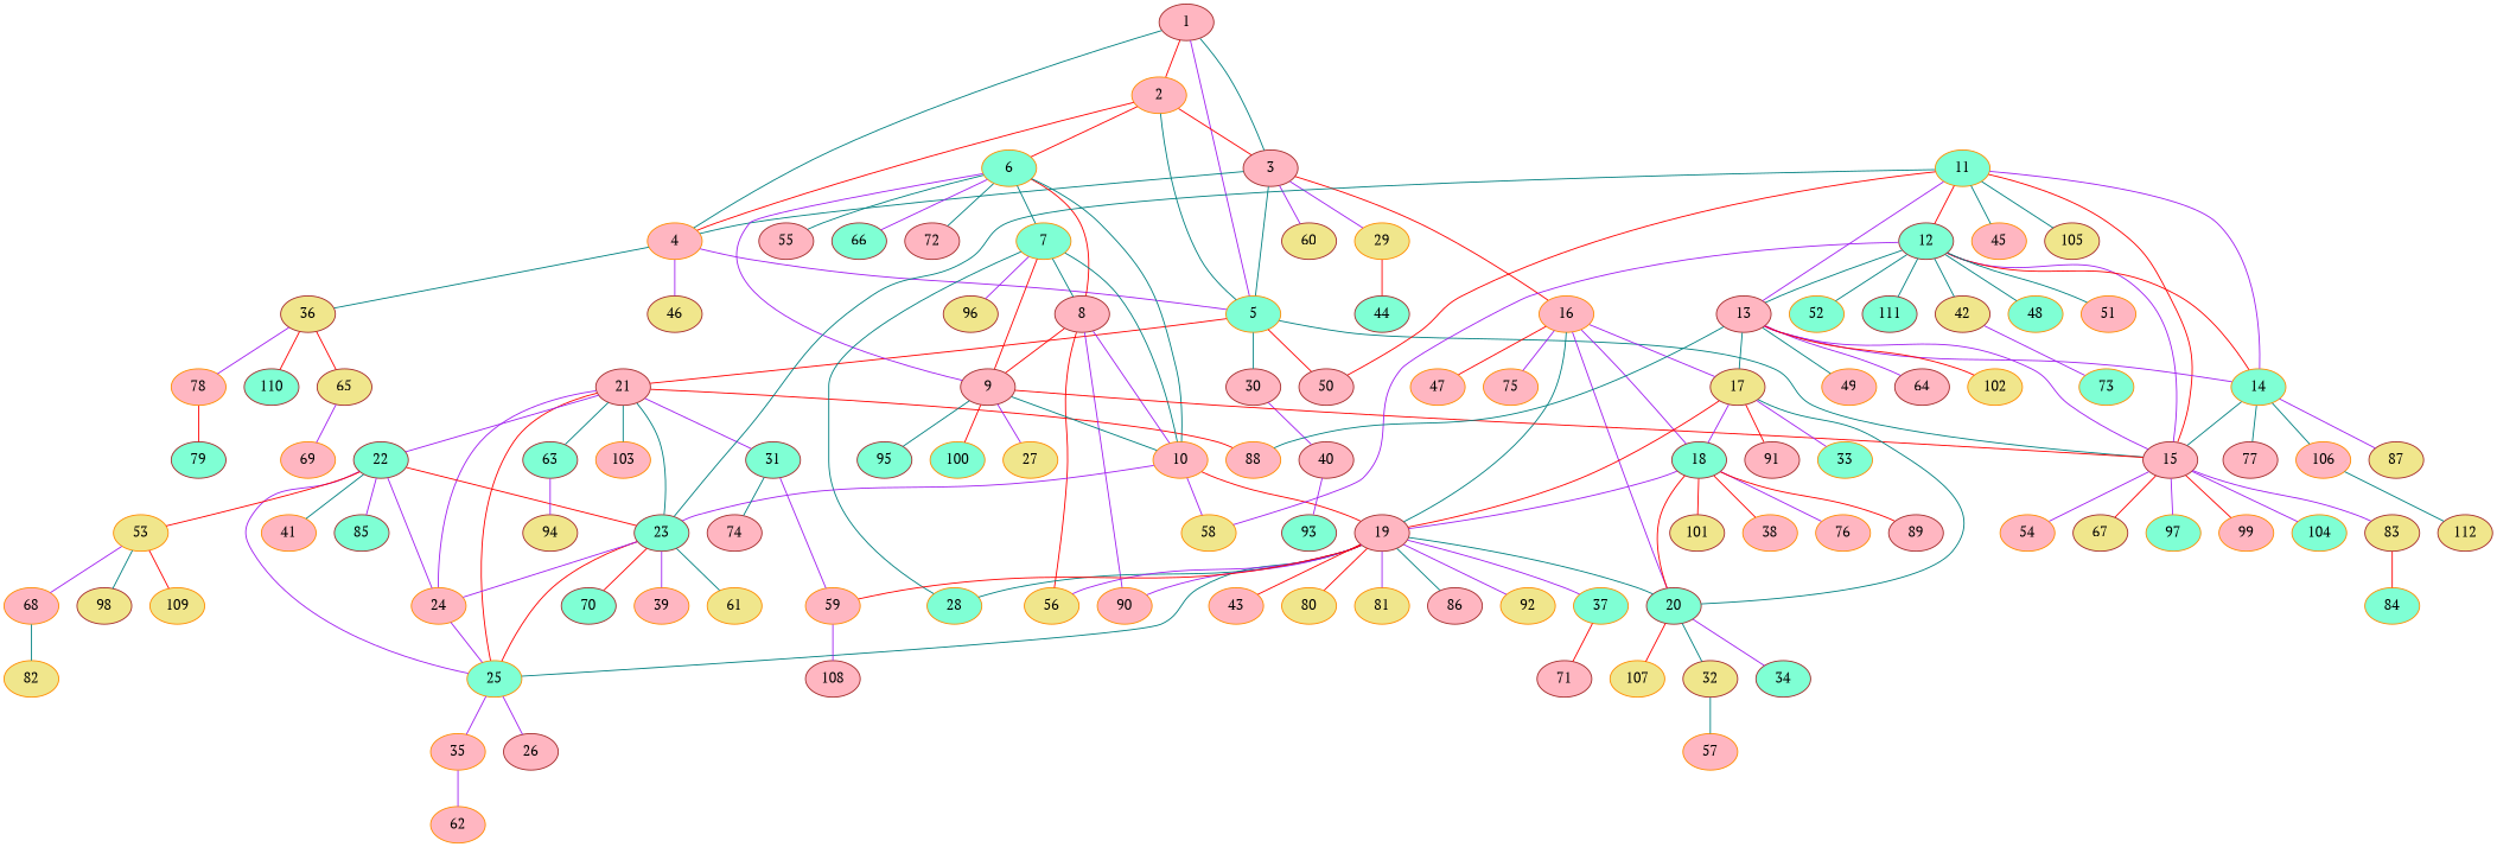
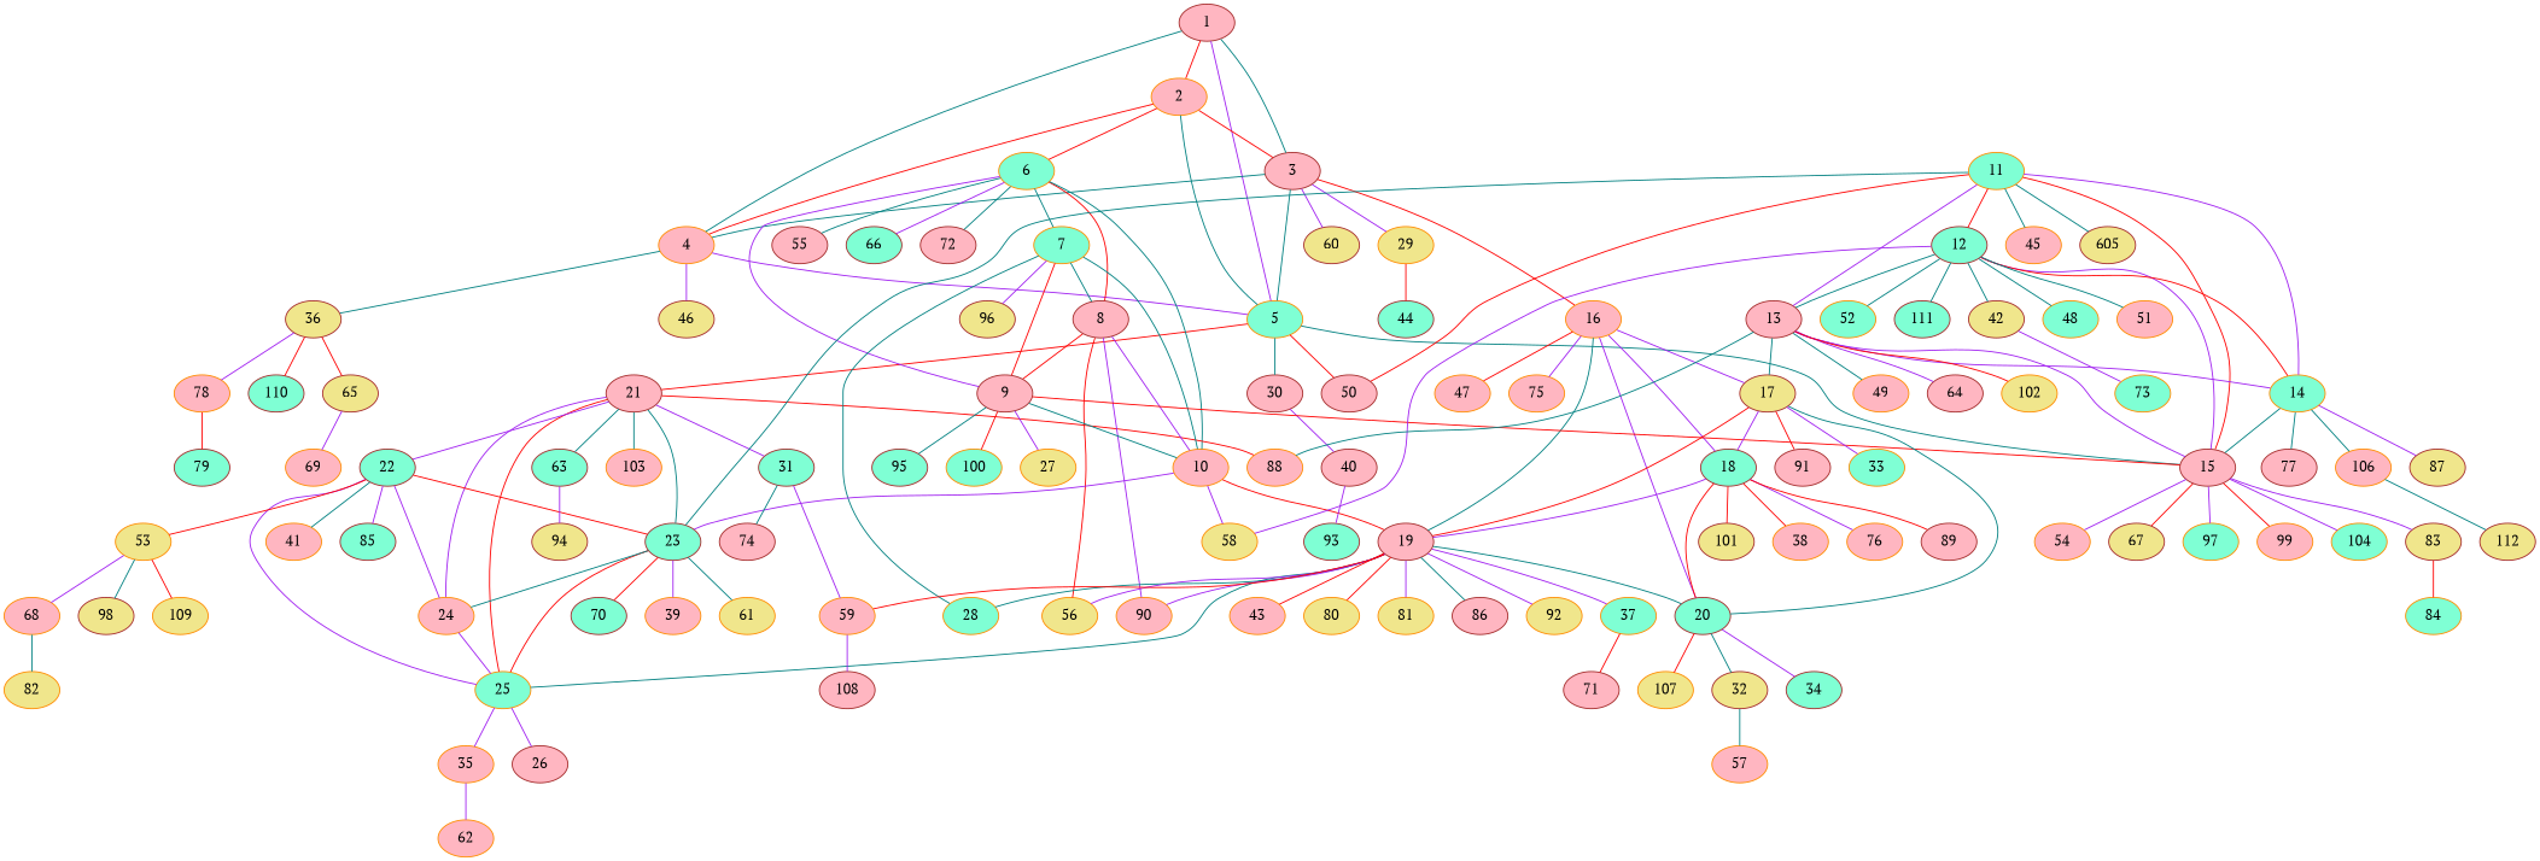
  graph {
    fontname="PT Serif"
    node [color=darkorange fillcolor=lightpink fontname="PT Serif" style=filled]
    edge [color=purple fontname="PT Serif"]
    1 [color=brown]
    2
    3 [color=brown]
    4
    5 [fillcolor=aquamarine]
    6 [fillcolor=aquamarine]
    16
    29 [fillcolor=khaki]
    60 [color=brown fillcolor=khaki]
    36 [color=brown fillcolor=khaki]
    46 [color=brown fillcolor=khaki]
    15 [color=brown]
    21 [color=brown]
    30 [color=brown]
    50 [color=brown]
    7 [fillcolor=aquamarine]
    8 [color=brown]
    9 [color=brown]
    10
    55 [color=brown]
    66 [color=brown fillcolor=aquamarine]
    72 [color=brown]
    19 [color=brown]
    17 [color=brown fillcolor=khaki]
    18 [color=brown fillcolor=aquamarine]
    20 [color=brown fillcolor=aquamarine]
    47
    75
    44 [color=brown fillcolor=aquamarine]
    65 [color=brown fillcolor=khaki]
    78
    110 [color=brown fillcolor=aquamarine]
    54
    67 [color=brown fillcolor=khaki]
    83 [color=brown fillcolor=khaki]
    97 [fillcolor=aquamarine]
    99
    104 [fillcolor=aquamarine]
    23 [color=brown fillcolor=aquamarine]
    88
    25 [fillcolor=aquamarine]
    22 [color=brown fillcolor=aquamarine]
    24
    31 [color=brown fillcolor=aquamarine]
    63 [color=brown fillcolor=aquamarine]
    103
    40 [color=brown]
    28 [fillcolor=aquamarine]
    96 [color=brown fillcolor=khaki]
    56 [fillcolor=khaki]
    90
    27 [fillcolor=khaki]
    95 [color=brown fillcolor=aquamarine]
    100 [fillcolor=aquamarine]
    58 [fillcolor=khaki]
    37 [fillcolor=aquamarine]
    43
    59
    80 [fillcolor=khaki]
    81 [fillcolor=khaki]
    86 [color=brown]
    92 [fillcolor=khaki]
    39
    61 [fillcolor=khaki]
    70 [color=brown fillcolor=aquamarine]
    11 [fillcolor=aquamarine]
    12 [color=brown fillcolor=aquamarine]
    13 [color=brown]
    14 [fillcolor=aquamarine]
    45
-   105 [color=brown fillcolor=khaki]
+   105 [color=brown fillcolor=khaki label=605]
    42 [color=brown fillcolor=khaki]
    48 [fillcolor=aquamarine]
    51
    52 [fillcolor=aquamarine]
    111 [color=brown fillcolor=aquamarine]
    49
    64 [color=brown]
    102 [fillcolor=khaki]
    77 [color=brown]
    87 [color=brown fillcolor=khaki]
    106
    73 [fillcolor=aquamarine]
    33 [fillcolor=aquamarine]
    91 [color=brown]
    112 [color=brown fillcolor=khaki]
    84 [fillcolor=aquamarine]
    38
    76
    89 [color=brown]
    101 [color=brown fillcolor=khaki]
    32 [color=brown fillcolor=khaki]
    34 [color=brown fillcolor=aquamarine]
    107 [fillcolor=khaki]
    26 [color=brown]
    35
    71 [color=brown]
    108 [color=brown]
    57
    41
    53 [fillcolor=khaki]
    85 [color=brown fillcolor=aquamarine]
    74 [color=brown]
    94 [color=brown fillcolor=khaki]
    68
    98 [color=brown fillcolor=khaki]
    109 [fillcolor=khaki]
    62
    93 [color=brown fillcolor=aquamarine]
    69
    79 [color=brown fillcolor=aquamarine]
    82 [fillcolor=khaki]
    1 -- 2 [color=red]
    1 -- 3 [color=teal]
    1 -- 4 [color=teal]
    1 -- 5
    2 -- 3 [color=red]
    2 -- 4 [color=red]
    2 -- 5 [color=teal]
    2 -- 6 [color=red]
    3 -- 4 [color=teal]
    3 -- 5 [color=teal]
    3 -- 16 [color=red]
    3 -- 29
    3 -- 60
    4 -- 5
    4 -- 36 [color=teal]
    4 -- 46
    5 -- 15 [color=teal]
    5 -- 21 [color=red]
    5 -- 30 [color=teal]
    5 -- 50 [color=red]
    6 -- 7 [color=teal]
    6 -- 8 [color=red]
    6 -- 9
    6 -- 10 [color=teal]
    6 -- 55 [color=teal]
    6 -- 66
    6 -- 72 [color=teal]
    16 -- 19 [color=teal]
    16 -- 17
    16 -- 18
    16 -- 20
    16 -- 47 [color=red]
    16 -- 75
    29 -- 44 [color=red]
    36 -- 65 [color=red]
    36 -- 78
    36 -- 110 [color=red]
    15 -- 54
    15 -- 67 [color=red]
    15 -- 83
    15 -- 97
    15 -- 99 [color=red]
    15 -- 104
    21 -- 23 [color=teal]
    21 -- 88 [color=red]
    21 -- 25 [color=red]
    21 -- 22
    21 -- 24
    21 -- 31
    21 -- 63 [color=teal]
    21 -- 103 [color=teal]
    30 -- 40
    7 -- 8 [color=teal]
    7 -- 9 [color=red]
    7 -- 10 [color=teal]
    7 -- 28 [color=teal]
    7 -- 96
    8 -- 9 [color=red]
    8 -- 10
    8 -- 56 [color=red]
    8 -- 90
    9 -- 15 [color=red]
    9 -- 10 [color=teal]
    9 -- 27
    9 -- 95 [color=teal]
    9 -- 100 [color=red]
    10 -- 19 [color=red]
    10 -- 23
    10 -- 58
    19 -- 20 [color=teal]
    19 -- 25 [color=teal]
    19 -- 28 [color=teal]
    19 -- 56
    19 -- 90
    19 -- 37
    19 -- 43 [color=red]
    19 -- 59 [color=red]
    19 -- 80 [color=red]
    19 -- 81
    19 -- 86 [color=teal]
    19 -- 92
    17 -- 19 [color=red]
    17 -- 18
    17 -- 20 [color=teal]
    17 -- 33
    17 -- 91 [color=red]
    18 -- 19
    18 -- 20 [color=red]
    18 -- 38 [color=red]
    18 -- 76
    18 -- 89 [color=red]
    18 -- 101 [color=red]
    20 -- 32 [color=teal]
    20 -- 34
    20 -- 107 [color=red]
    65 -- 69
    78 -- 79 [color=red]
    83 -- 84 [color=red]
    23 -- 25 [color=red]
-   23 -- 24
+   23 -- 24 [color=teal]
    23 -- 39
    23 -- 61 [color=teal]
    23 -- 70 [color=red]
    25 -- 26
    25 -- 35
    22 -- 23 [color=red]
    22 -- 25
    22 -- 24
    22 -- 41 [color=teal]
    22 -- 53 [color=red]
    22 -- 85
    24 -- 25
    31 -- 59
    31 -- 74 [color=teal]
    63 -- 94
    40 -- 93
    37 -- 71 [color=red]
    59 -- 108
    11 -- 15 [color=red]
    11 -- 50 [color=red]
    11 -- 23 [color=teal]
    11 -- 12 [color=red]
    11 -- 13
    11 -- 14
    11 -- 45 [color=teal]
    11 -- 105 [color=teal]
    12 -- 15
    12 -- 58
    12 -- 13 [color=teal]
    12 -- 14 [color=red]
    12 -- 42 [color=teal]
    12 -- 48 [color=teal]
    12 -- 51 [color=teal]
    12 -- 52 [color=teal]
    12 -- 111 [color=teal]
    13 -- 15
    13 -- 17 [color=teal]
    13 -- 88 [color=teal]
    13 -- 14
    13 -- 49 [color=teal]
    13 -- 64
    13 -- 102 [color=red]
    14 -- 15 [color=teal]
    14 -- 77 [color=teal]
    14 -- 87
    14 -- 106 [color=teal]
    42 -- 73
    106 -- 112 [color=teal]
    32 -- 57 [color=teal]
    35 -- 62
    53 -- 68
    53 -- 98 [color=teal]
    53 -- 109 [color=red]
    68 -- 82 [color=teal]
  }
